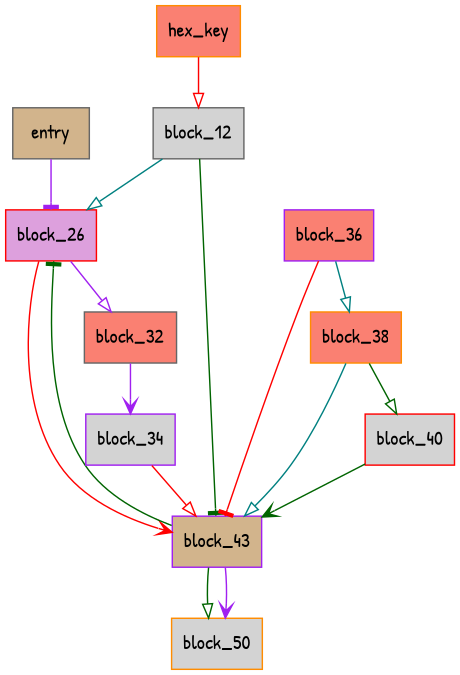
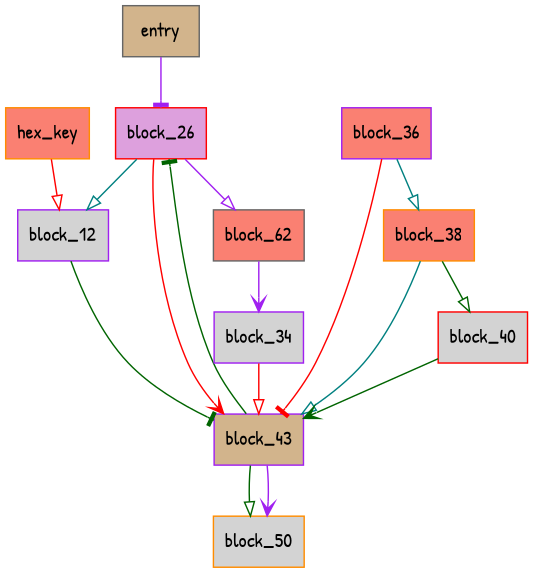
  digraph {
    fontname="Patrick Hand"
    node [color=gray40 fillcolor=salmon fontname="Patrick Hand" shape=rectangle style=filled]
    edge [arrowhead=onormal color=darkgreen fontname="Patrick Hand"]
    entry [fillcolor=tan]
    block_26 [color=red fillcolor=plum]
    hex_key [color=darkorange]
-   block_12 [fillcolor=lightgrey]
+   block_12 [color=purple fillcolor=lightgrey]
    block_43 [color=purple fillcolor=tan]
-   block_32
+   block_32 [label=block_62]
    block_34 [color=purple fillcolor=lightgrey]
    block_50 [color=darkorange fillcolor=lightgrey]
    block_36 [color=purple]
    block_38 [color=darkorange]
    block_40 [color=red fillcolor=lightgrey]
    entry -> block_26 [arrowhead=tee color=purple]
    block_26 -> block_43 [arrowhead=vee color=red]
    block_26 -> block_32 [color=purple]
    hex_key -> block_12 [color=red]
-   block_12 -> block_26 [color=teal]
+   block_26 -> block_12 [color=teal]
    block_12 -> block_43 [arrowhead=tee]
    block_43 -> block_26 [arrowhead=tee]
    block_43 -> block_50
    block_43 -> block_50 [arrowhead=vee color=purple]
    block_32 -> block_34 [arrowhead=vee color=purple]
    block_34 -> block_43 [color=red]
    block_36 -> block_43 [arrowhead=tee color=red]
    block_36 -> block_38 [color=teal]
    block_38 -> block_43 [color=teal]
    block_38 -> block_40
    block_40 -> block_43 [arrowhead=vee]
  }
